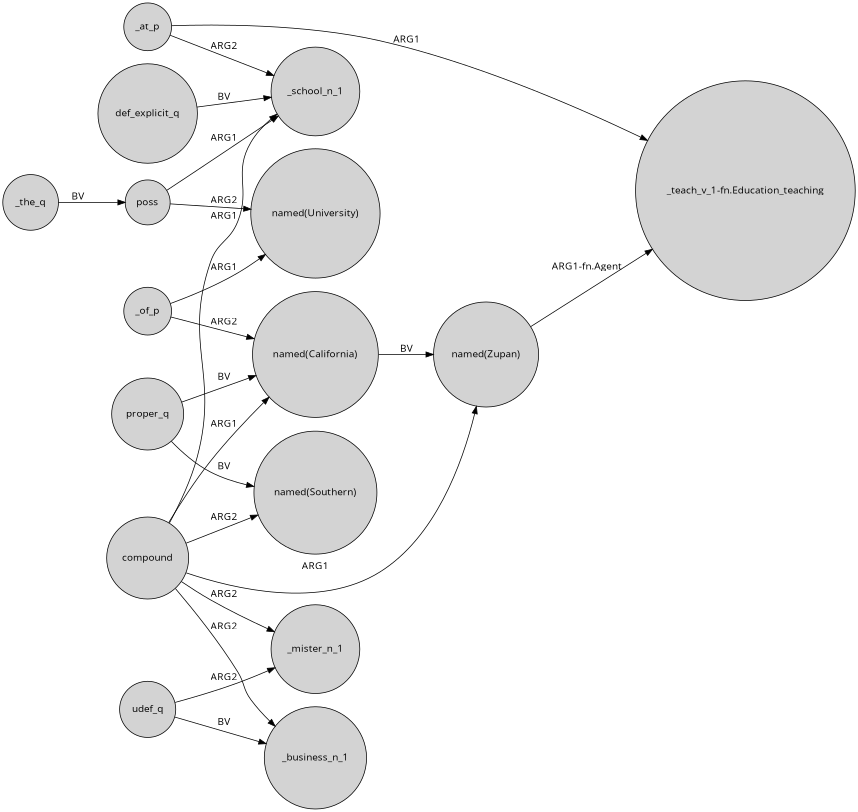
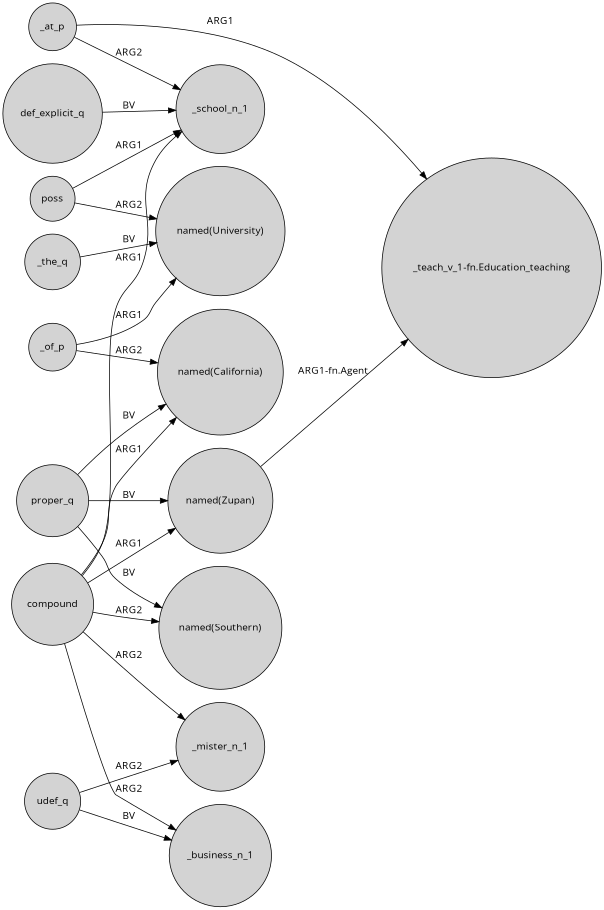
  digraph {
    fontname="Open Sans"
    rankdir=LR
    node [fontname="Open Sans" shape=circle style=filled]
    edge [fontname="Open Sans"]
    _at_p
    _school_n_1
    "_teach_v_1-fn.Education_teaching"
    _of_p
    "named(California)"
    "named(University)"
    compound
    "named(Zupan)"
    _mister_n_1
    "named(Southern)"
    _business_n_1
    poss
    udef_q
    proper_q
    _the_q
    def_explicit_q
    _at_p -> _school_n_1 [label=ARG2]
    _at_p -> "_teach_v_1-fn.Education_teaching" [label=ARG1]
    _of_p -> "named(California)" [label=ARG2]
    _of_p -> "named(University)" [label=ARG1]
    compound -> _school_n_1 [label=ARG1]
    compound -> "named(California)" [label=ARG1]
    compound -> "named(Zupan)" [label=ARG1]
    compound -> _mister_n_1 [label=ARG2]
    compound -> "named(Southern)" [label=ARG2]
    compound -> _business_n_1 [label=ARG2]
    "named(Zupan)" -> "_teach_v_1-fn.Education_teaching" [label="ARG1-fn.Agent"]
    poss -> _school_n_1 [label=ARG1]
    poss -> "named(University)" [label=ARG2]
    udef_q -> _mister_n_1 [label=ARG2]
    udef_q -> _business_n_1 [label=BV]
    proper_q -> "named(California)" [label=BV]
-   "named(California)" -> "named(Zupan)" [label=BV]
+   proper_q -> "named(Zupan)" [label=BV]
    proper_q -> "named(Southern)" [label=BV]
-   _the_q -> poss [label=BV]
+   _the_q -> "named(University)" [label=BV]
    def_explicit_q -> _school_n_1 [label=BV]
  }
